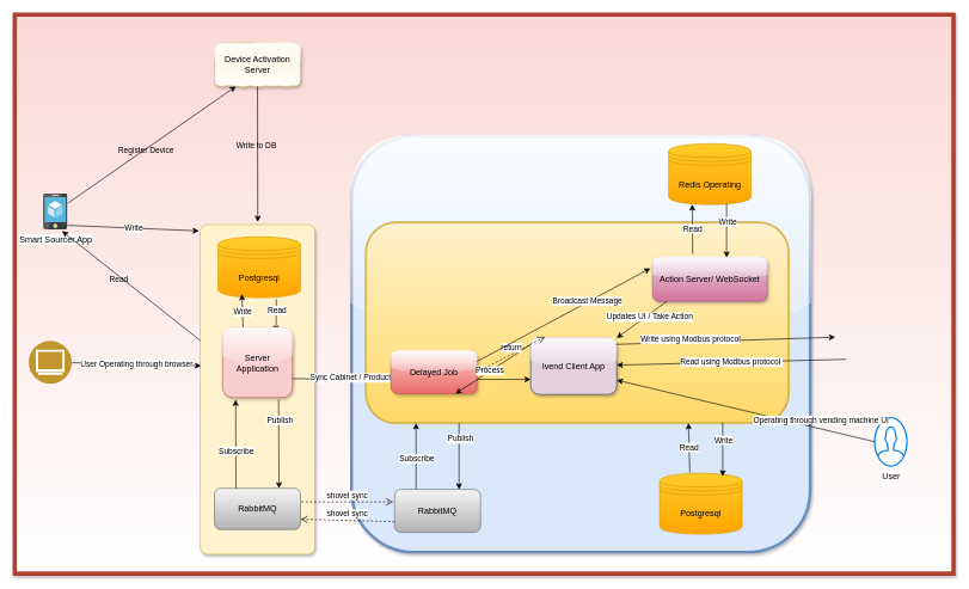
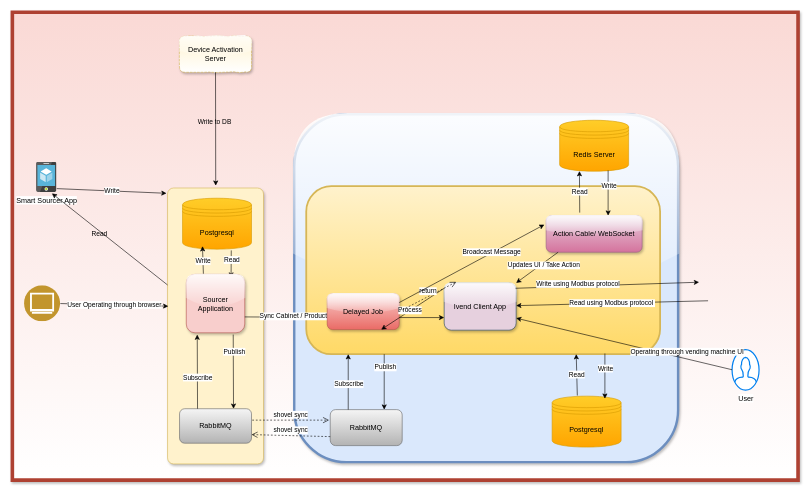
  <mxCell id="0" />
  <mxCell id="1" parent="0" />
  <mxCell id="2" value="" style="verticalLabelPosition=bottom;verticalAlign=top;html=1;shape=mxgraph.basic.rect;fillColor2=none;strokeWidth=6;size=20;indent=5;fillColor=#fad9d5;strokeColor=#ae4132;shadow=1;gradientColor=#ffffff;" parent="1" vertex="1"><mxGeometry x="20" y="20" width="1310" height="780" as="geometry" /></mxCell>
  <mxCell id="3" value="" style="shape=mxgraph.mockup.containers.marginRect;rectMarginTop=10;strokeColor=#d6b656;strokeWidth=1;dashed=0;rounded=1;arcSize=5;recursiveResize=0;shadow=1;fillColor=#fff2cc;" parent="1" vertex="1"><mxGeometry x="278.75" y="303" width="160" height="470" as="geometry" /></mxCell>
  <mxCell id="4" value="RabbitMQ" style="rounded=1;whiteSpace=wrap;html=1;gradientColor=#b3b3b3;fillColor=#f5f5f5;strokeColor=#666666;" parent="3" vertex="1"><mxGeometry x="20" y="378" width="120" height="57.5" as="geometry" /></mxCell>
  <mxCell id="5" value="" style="endArrow=classic;html=1;entryX=0.75;entryY=0;entryDx=0;entryDy=0;" parent="3" target="4" edge="1"><mxGeometry width="50" height="50" relative="1" as="geometry"><mxPoint x="109.5" y="254.38" as="sourcePoint" /><mxPoint x="109.5" y="346.88" as="targetPoint" /><Array as="points" /></mxGeometry></mxCell>
  <mxCell id="6" value="Publish" style="edgeLabel;html=1;align=center;verticalAlign=middle;resizable=0;points=[];" parent="5" vertex="1" connectable="0"><mxGeometry x="-0.542" y="1" relative="1" as="geometry"><mxPoint as="offset" /></mxGeometry></mxCell>
  <mxCell id="7" value="" style="endArrow=classic;html=1;entryX=0.75;entryY=1;entryDx=0;entryDy=0;exitX=0.25;exitY=0;exitDx=0;exitDy=0;" parent="3" source="4" edge="1"><mxGeometry width="50" height="50" relative="1" as="geometry"><mxPoint x="49.5" y="346.88" as="sourcePoint" /><mxPoint x="49.5" y="254.38" as="targetPoint" /></mxGeometry></mxCell>
  <mxCell id="8" value="Subscribe" style="edgeLabel;html=1;align=center;verticalAlign=middle;resizable=0;points=[];" parent="7" vertex="1" connectable="0"><mxGeometry x="-0.331" relative="1" as="geometry"><mxPoint y="-12" as="offset" /></mxGeometry></mxCell>
  <mxCell id="9" value="Postgresql" style="shape=datastore;whiteSpace=wrap;html=1;gradientColor=#ffa500;fillColor=#ffcd28;strokeColor=#d79b00;" parent="3" vertex="1"><mxGeometry x="25" y="27" width="115" height="85" as="geometry" /></mxCell>
  <mxCell id="10" value="" style="endArrow=classic;html=1;entryX=0.765;entryY=0.05;entryDx=0;entryDy=0;entryPerimeter=0;" parent="3" edge="1"><mxGeometry width="50" height="50" relative="1" as="geometry"><mxPoint x="106.25" y="114" as="sourcePoint" /><mxPoint x="105.915" y="159.37" as="targetPoint" /><Array as="points" /></mxGeometry></mxCell>
  <mxCell id="11" value="Read" style="edgeLabel;html=1;align=center;verticalAlign=middle;resizable=0;points=[];" parent="10" vertex="1" connectable="0"><mxGeometry x="-0.34" y="1" relative="1" as="geometry"><mxPoint as="offset" /></mxGeometry></mxCell>
  <mxCell id="12" value="Write" style="endArrow=classic;html=1;exitX=0.365;exitY=-0.012;exitDx=0;exitDy=0;exitPerimeter=0;" parent="3" edge="1"><mxGeometry width="50" height="50" relative="1" as="geometry"><mxPoint x="59.915" y="157.1" as="sourcePoint" /><mxPoint x="58.25" y="107" as="targetPoint" /></mxGeometry></mxCell>
  <mxCell id="13" value="&lt;meta charset=&quot;utf-8&quot; style=&quot;&quot;&gt;&lt;span style=&quot;font-family: Helvetica; font-size: 12px; font-style: normal; font-variant-ligatures: normal; font-variant-caps: normal; font-weight: 400; letter-spacing: normal; orphans: 2; text-align: center; text-indent: 0px; text-transform: none; widows: 2; word-spacing: 0px; -webkit-text-stroke-width: 0px; background-color: rgb(248, 249, 250); text-decoration-style: initial; text-decoration-color: initial; float: none; display: inline !important;&quot;&gt;Postgresql&lt;/span&gt;" style="rounded=1;whiteSpace=wrap;html=1;labelBackgroundColor=#9933FF;fillColor=#dae8fc;strokeColor=#6c8ebf;shadow=1;glass=1;strokeWidth=4;" parent="1" vertex="1"><mxGeometry x="490" y="190" width="640" height="580" as="geometry" /></mxCell>
  <mxCell id="14" value="" style="rounded=1;whiteSpace=wrap;html=1;labelBackgroundColor=#D4E1F5;fillColor=#fff2cc;strokeColor=#d6b656;gradientColor=#ffd966;strokeWidth=3;" parent="1" vertex="1"><mxGeometry x="510" y="310" width="590" height="280" as="geometry" /></mxCell>
  <mxCell id="15" value="Postgresql" style="shape=datastore;whiteSpace=wrap;html=1;gradientColor=#ffa500;fillColor=#ffcd28;strokeColor=#d79b00;" parent="1" vertex="1"><mxGeometry x="920" y="660" width="115" height="85" as="geometry" /></mxCell>
- <mxCell id="16" value="Server&lt;br&gt;Application" style="whiteSpace=wrap;aspect=fixed;labelBackgroundColor=none;labelBorderColor=none;html=1;fillColor=#f8cecc;strokeColor=#b85450;shadow=1;rounded=1;glass=1;gradientColor=none;" parent="1" vertex="1"><mxGeometry x="310" y="456.88" width="97.5" height="97.5" as="geometry" /></mxCell>
+ <mxCell id="16" value="Sourcer&lt;br&gt;Application" style="whiteSpace=wrap;aspect=fixed;labelBackgroundColor=none;labelBorderColor=none;html=1;fillColor=#f8cecc;strokeColor=#b85450;shadow=1;rounded=1;glass=1;gradientColor=none;" parent="1" vertex="1"><mxGeometry x="310" y="456.88" width="97.5" height="97.5" as="geometry" /></mxCell>
  <mxCell id="17" value="" style="shape=image;html=1;verticalAlign=top;verticalLabelPosition=bottom;labelBackgroundColor=#ffffff;imageAspect=0;aspect=fixed;image=https://cdn2.iconfinder.com/data/icons/free-version/128/vendingmachine-128.png" parent="1" vertex="1"><mxGeometry x="1170" y="392.5" width="140" height="140" as="geometry" /></mxCell>
  <mxCell id="18" value="RabbitMQ" style="rounded=1;whiteSpace=wrap;html=1;gradientColor=#b3b3b3;fillColor=#f5f5f5;strokeColor=#666666;" parent="1" vertex="1"><mxGeometry x="550" y="682.5" width="120" height="60" as="geometry" /></mxCell>
  <mxCell id="19" value="Ivend Client App" style="rounded=1;whiteSpace=wrap;html=1;fillColor=#e6d0de;strokeColor=#23445d;shadow=1;glass=1;" parent="1" vertex="1"><mxGeometry x="740" y="471.25" width="120" height="78.75" as="geometry" /></mxCell>
  <mxCell id="20" value="" style="endArrow=classic;html=1;exitX=0.992;exitY=0.113;exitDx=0;exitDy=0;exitPerimeter=0;entryX=-0.036;entryY=0.554;entryDx=0;entryDy=0;entryPerimeter=0;" parent="1" source="19" target="17" edge="1"><mxGeometry width="50" height="50" relative="1" as="geometry"><mxPoint x="860" y="487.96" as="sourcePoint" /><mxPoint x="1170" y="463" as="targetPoint" /></mxGeometry></mxCell>
  <mxCell id="21" value="Write using Modbus protocol" style="edgeLabel;html=1;align=center;verticalAlign=middle;resizable=0;points=[];" parent="20" vertex="1" connectable="0"><mxGeometry x="-0.32" y="4" relative="1" as="geometry"><mxPoint as="offset" /></mxGeometry></mxCell>
  <mxCell id="22" value="Read using Modbus protocol&amp;nbsp;" style="endArrow=classic;html=1;" parent="1" target="19" edge="1"><mxGeometry width="50" height="50" relative="1" as="geometry"><mxPoint x="1180" y="501" as="sourcePoint" /><mxPoint x="1064" y="498" as="targetPoint" /><Array as="points" /></mxGeometry></mxCell>
  <mxCell id="23" value="" style="endArrow=classic;html=1;" parent="1" edge="1"><mxGeometry width="50" height="50" relative="1" as="geometry"><mxPoint x="407.5" y="527.907" as="sourcePoint" /><mxPoint x="740" y="529" as="targetPoint" /><Array as="points"><mxPoint x="600" y="529" /></Array></mxGeometry></mxCell>
  <mxCell id="24" value="Sync Cabinet / Product Info" style="edgeLabel;html=1;align=center;verticalAlign=middle;resizable=0;points=[];rotation=0;" parent="23" vertex="1" connectable="0"><mxGeometry x="-0.45" y="2" relative="1" as="geometry"><mxPoint as="offset" /></mxGeometry></mxCell>
  <mxCell id="25" value="" style="endArrow=classic;html=1;entryX=0.765;entryY=0.05;entryDx=0;entryDy=0;entryPerimeter=0;exitX=0.844;exitY=0.996;exitDx=0;exitDy=0;exitPerimeter=0;" parent="1" source="14" target="15" edge="1"><mxGeometry width="50" height="50" relative="1" as="geometry"><mxPoint x="638" y="590" as="sourcePoint" /><mxPoint x="830" y="418" as="targetPoint" /><Array as="points" /></mxGeometry></mxCell>
  <mxCell id="26" value="Write" style="edgeLabel;html=1;align=center;verticalAlign=middle;resizable=0;points=[];" parent="25" vertex="1" connectable="0"><mxGeometry x="-0.34" y="1" relative="1" as="geometry"><mxPoint as="offset" /></mxGeometry></mxCell>
  <mxCell id="27" value="" style="endArrow=classic;html=1;entryX=0.75;entryY=0;entryDx=0;entryDy=0;" parent="1" target="18" edge="1"><mxGeometry width="50" height="50" relative="1" as="geometry"><mxPoint x="640" y="590" as="sourcePoint" /><mxPoint x="770" y="500" as="targetPoint" /><Array as="points" /></mxGeometry></mxCell>
  <mxCell id="28" value="Publish" style="edgeLabel;html=1;align=center;verticalAlign=middle;resizable=0;points=[];" parent="27" vertex="1" connectable="0"><mxGeometry x="-0.542" y="1" relative="1" as="geometry"><mxPoint as="offset" /></mxGeometry></mxCell>
  <mxCell id="29" value="User" style="html=1;verticalLabelPosition=bottom;align=center;labelBackgroundColor=#ffffff;verticalAlign=top;strokeWidth=2;strokeColor=#0080F0;shadow=0;dashed=0;shape=mxgraph.ios7.icons.user;gradientColor=#ffffff;" parent="1" vertex="1"><mxGeometry x="1220" y="582.5" width="45" height="67.5" as="geometry" /></mxCell>
  <mxCell id="30" value="" style="endArrow=classic;html=1;exitX=0;exitY=0.496;exitDx=0;exitDy=0;exitPerimeter=0;" parent="1" source="29" edge="1"><mxGeometry width="50" height="50" relative="1" as="geometry"><mxPoint x="1363" y="621.25" as="sourcePoint" /><mxPoint x="860" y="530" as="targetPoint" /></mxGeometry></mxCell>
  <mxCell id="31" value="Operating through vending machine UI" style="edgeLabel;html=1;align=center;verticalAlign=middle;resizable=0;points=[];" parent="30" vertex="1" connectable="0"><mxGeometry x="-0.434" y="-1" relative="1" as="geometry"><mxPoint x="25.97" y="-5.35" as="offset" /></mxGeometry></mxCell>
  <mxCell id="32" value="" style="endArrow=classic;html=1;entryX=0.75;entryY=1;entryDx=0;entryDy=0;exitX=0.25;exitY=0;exitDx=0;exitDy=0;" parent="1" source="18" edge="1"><mxGeometry width="50" height="50" relative="1" as="geometry"><mxPoint x="580.5" y="668" as="sourcePoint" /><mxPoint x="580" y="590" as="targetPoint" /></mxGeometry></mxCell>
  <mxCell id="33" value="Subscribe" style="edgeLabel;html=1;align=center;verticalAlign=middle;resizable=0;points=[];" parent="32" vertex="1" connectable="0"><mxGeometry x="-0.331" relative="1" as="geometry"><mxPoint y="-12" as="offset" /></mxGeometry></mxCell>
  <mxCell id="34" value="Read" style="endArrow=classic;html=1;entryX=0.085;entryY=1.007;entryDx=0;entryDy=0;entryPerimeter=0;exitX=0.365;exitY=-0.012;exitDx=0;exitDy=0;exitPerimeter=0;" parent="1" source="15" edge="1"><mxGeometry width="50" height="50" relative="1" as="geometry"><mxPoint x="960" y="652.04" as="sourcePoint" /><mxPoint x="960.15" y="590" as="targetPoint" /></mxGeometry></mxCell>
  <mxCell id="35" value="Delayed Job" style="rounded=1;whiteSpace=wrap;html=1;labelBackgroundColor=none;gradientColor=#ea6b66;fillColor=#f8cecc;strokeColor=#b85450;shadow=1;glass=1;" parent="1" vertex="1"><mxGeometry x="545" y="489" width="120" height="60" as="geometry" /></mxCell>
- <mxCell id="36" value="Action Server/ WebSocket" style="rounded=1;whiteSpace=wrap;html=1;labelBackgroundColor=none;gradientColor=#d5739d;fillColor=#e6d0de;strokeColor=#996185;shadow=1;glass=1;" parent="1" vertex="1"><mxGeometry x="910" y="359" width="160" height="61" as="geometry" /></mxCell>
+ <mxCell id="36" value="Action Cable/ WebSocket" style="rounded=1;whiteSpace=wrap;html=1;labelBackgroundColor=none;gradientColor=#d5739d;fillColor=#e6d0de;strokeColor=#996185;shadow=1;glass=1;" parent="1" vertex="1"><mxGeometry x="910" y="359" width="160" height="61" as="geometry" /></mxCell>
  <mxCell id="37" value="" style="endArrow=classic;html=1;entryX=0.75;entryY=1;entryDx=0;entryDy=0;exitX=0;exitY=0.113;exitDx=0;exitDy=0;exitPerimeter=0;" parent="1" source="19" target="35" edge="1"><mxGeometry width="50" height="50" relative="1" as="geometry"><mxPoint x="740" y="520" as="sourcePoint" /><mxPoint x="790" y="470" as="targetPoint" /></mxGeometry></mxCell>
  <mxCell id="38" value="Process" style="edgeLabel;html=1;align=center;verticalAlign=middle;resizable=0;points=[];" parent="37" vertex="1" connectable="0"><mxGeometry x="0.077" y="-1" relative="1" as="geometry"><mxPoint as="offset" /></mxGeometry></mxCell>
  <mxCell id="39" value="return" style="html=1;verticalAlign=bottom;endArrow=open;dashed=1;endSize=8;exitX=1;exitY=0.5;exitDx=0;exitDy=0;entryX=0.167;entryY=-0.021;entryDx=0;entryDy=0;entryPerimeter=0;" parent="1" source="35" target="19" edge="1"><mxGeometry relative="1" as="geometry"><mxPoint x="740" y="430" as="sourcePoint" /><mxPoint x="660" y="430" as="targetPoint" /></mxGeometry></mxCell>
  <mxCell id="40" value="" style="endArrow=classic;html=1;entryX=1;entryY=0;entryDx=0;entryDy=0;" parent="1" target="19" edge="1"><mxGeometry width="50" height="50" relative="1" as="geometry"><mxPoint x="930" y="420" as="sourcePoint" /><mxPoint x="740" y="520" as="targetPoint" /><Array as="points" /></mxGeometry></mxCell>
  <mxCell id="41" value="Updates UI / Take Action" style="edgeLabel;html=1;align=center;verticalAlign=middle;resizable=0;points=[];" parent="40" vertex="1" connectable="0"><mxGeometry x="-0.241" y="2" relative="1" as="geometry"><mxPoint x="1" as="offset" /></mxGeometry></mxCell>
  <mxCell id="42" style="edgeStyle=orthogonalEdgeStyle;rounded=0;orthogonalLoop=1;jettySize=auto;html=1;exitX=0.5;exitY=1;exitDx=0;exitDy=0;" parent="1" source="36" target="36" edge="1"><mxGeometry relative="1" as="geometry" /></mxCell>
  <mxCell id="43" value="" style="endArrow=classic;html=1;exitX=1;exitY=0.25;exitDx=0;exitDy=0;" parent="1" source="35" edge="1"><mxGeometry width="50" height="50" relative="1" as="geometry"><mxPoint x="650" y="420" as="sourcePoint" /><mxPoint x="907" y="374" as="targetPoint" /></mxGeometry></mxCell>
  <mxCell id="44" value="Broadcast Message" style="edgeLabel;html=1;align=center;verticalAlign=middle;resizable=0;points=[];" parent="43" vertex="1" connectable="0"><mxGeometry x="0.276" y="2" relative="1" as="geometry"><mxPoint as="offset" /></mxGeometry></mxCell>
  <mxCell id="45" value="shovel sync" style="html=1;verticalAlign=bottom;endArrow=open;dashed=1;endSize=8;exitX=1;exitY=0.5;exitDx=0;exitDy=0;" parent="1" edge="1"><mxGeometry relative="1" as="geometry"><mxPoint x="419.96" y="700" as="sourcePoint" /><mxPoint x="548" y="700" as="targetPoint" /></mxGeometry></mxCell>
  <mxCell id="46" value="shovel sync" style="html=1;verticalAlign=bottom;endArrow=open;dashed=1;endSize=8;entryX=1;entryY=0.75;entryDx=0;entryDy=0;exitX=0;exitY=0.75;exitDx=0;exitDy=0;" parent="1" source="18" target="4" edge="1"><mxGeometry relative="1" as="geometry"><mxPoint x="429.96" y="710" as="sourcePoint" /><mxPoint x="558" y="710" as="targetPoint" /></mxGeometry></mxCell>
- <mxCell id="47" value="Redis Operating" style="shape=datastore;whiteSpace=wrap;html=1;gradientColor=#ffa500;fillColor=#ffcd28;strokeColor=#d79b00;" parent="1" vertex="1"><mxGeometry x="932.5" y="200" width="115" height="85" as="geometry" /></mxCell>
+ <mxCell id="47" value="Redis Server" style="shape=datastore;whiteSpace=wrap;html=1;gradientColor=#ffa500;fillColor=#ffcd28;strokeColor=#d79b00;" parent="1" vertex="1"><mxGeometry x="932.5" y="200" width="115" height="85" as="geometry" /></mxCell>
  <mxCell id="48" value="" style="endArrow=classic;html=1;entryX=0.765;entryY=0.05;entryDx=0;entryDy=0;entryPerimeter=0;exitX=0.844;exitY=0.996;exitDx=0;exitDy=0;exitPerimeter=0;" parent="1" edge="1"><mxGeometry width="50" height="50" relative="1" as="geometry"><mxPoint x="1013.32" y="283.63" as="sourcePoint" /><mxPoint x="1013.335" y="359" as="targetPoint" /><Array as="points" /></mxGeometry></mxCell>
  <mxCell id="49" value="Write" style="edgeLabel;html=1;align=center;verticalAlign=middle;resizable=0;points=[];" parent="48" vertex="1" connectable="0"><mxGeometry x="-0.34" y="1" relative="1" as="geometry"><mxPoint as="offset" /></mxGeometry></mxCell>
  <mxCell id="50" value="Read" style="endArrow=classic;html=1;entryX=0.085;entryY=1.007;entryDx=0;entryDy=0;entryPerimeter=0;" parent="1" edge="1"><mxGeometry width="50" height="50" relative="1" as="geometry"><mxPoint x="966" y="354" as="sourcePoint" /><mxPoint x="965.51" y="284.75" as="targetPoint" /></mxGeometry></mxCell>
  <mxCell id="51" value="Smart Sourcer App" style="aspect=fixed;html=1;points=[];align=center;image;fontSize=12;image=img/lib/mscae/App_Service_Mobile_App.svg;" parent="1" vertex="1"><mxGeometry x="60" y="270" width="34" height="50" as="geometry" /></mxCell>
- <mxCell id="52" value="" style="endArrow=classic;html=1;entryX=0.25;entryY=1;entryDx=0;entryDy=0;" parent="1" source="51" target="54" edge="1"><mxGeometry width="50" height="50" relative="1" as="geometry"><mxPoint x="350" y="310" as="sourcePoint" /><mxPoint x="350" y="310" as="targetPoint" /><Array as="points" /></mxGeometry></mxCell>
- <mxCell id="53" value="Register Device" style="edgeLabel;html=1;align=center;verticalAlign=middle;resizable=0;points=[];labelBackgroundColor=none;" parent="52" vertex="1" connectable="0"><mxGeometry x="-0.086" y="-1" relative="1" as="geometry"><mxPoint as="offset" /></mxGeometry></mxCell>
- <mxCell id="54" value="Device Activation Server" style="rounded=1;whiteSpace=wrap;html=1;fillColor=#fff2cc;strokeColor=#d6b656;gradientColor=#ffffff;shadow=1;comic=1;glass=1;" parent="1" vertex="1"><mxGeometry x="298.75" y="60" width="120" height="60" as="geometry" /></mxCell>
+ <mxCell id="54" value="Device Activation Server" style="rounded=1;whiteSpace=wrap;html=1;fillColor=#fff2cc;strokeColor=#d6b656;gradientColor=#ffffff;shadow=1;comic=1;glass=1;dashed=1;" parent="1" vertex="1"><mxGeometry x="298.75" y="60" width="120" height="60" as="geometry" /></mxCell>
  <mxCell id="55" value="" style="endArrow=classic;html=1;entryX=0.502;entryY=0.013;entryDx=0;entryDy=0;entryPerimeter=0;exitX=0.5;exitY=1;exitDx=0;exitDy=0;" parent="1" source="54" target="3" edge="1"><mxGeometry width="50" height="50" relative="1" as="geometry"><mxPoint x="340" y="260" as="sourcePoint" /><mxPoint x="390" y="210" as="targetPoint" /></mxGeometry></mxCell>
  <mxCell id="56" value="Write to DB" style="edgeLabel;html=1;align=center;verticalAlign=middle;resizable=0;points=[];labelBackgroundColor=none;" parent="55" vertex="1" connectable="0"><mxGeometry x="-0.132" y="-2" relative="1" as="geometry"><mxPoint as="offset" /></mxGeometry></mxCell>
  <mxCell id="57" value="Write" style="endArrow=classic;html=1;entryX=-0.011;entryY=0.04;entryDx=0;entryDy=0;entryPerimeter=0;exitX=1;exitY=0.88;exitDx=0;exitDy=0;exitPerimeter=0;" parent="1" source="51" target="3" edge="1"><mxGeometry width="50" height="50" relative="1" as="geometry"><mxPoint x="240" y="310" as="sourcePoint" /><mxPoint x="290" y="260" as="targetPoint" /></mxGeometry></mxCell>
  <mxCell id="58" value="" style="endArrow=classic;html=1;entryX=0.765;entryY=1.04;entryDx=0;entryDy=0;entryPerimeter=0;" parent="1" source="3" target="51" edge="1"><mxGeometry width="50" height="50" relative="1" as="geometry"><mxPoint x="270" y="390" as="sourcePoint" /><mxPoint x="320" y="340" as="targetPoint" /></mxGeometry></mxCell>
  <mxCell id="59" value="Read" style="edgeLabel;html=1;align=center;verticalAlign=middle;resizable=0;points=[];labelBackgroundColor=none;" parent="58" vertex="1" connectable="0"><mxGeometry x="0.166" y="4" relative="1" as="geometry"><mxPoint as="offset" /></mxGeometry></mxCell>
  <mxCell id="60" value="" style="aspect=fixed;perimeter=ellipsePerimeter;html=1;align=center;shadow=0;dashed=0;fontColor=#4277BB;labelBackgroundColor=#ffffff;fontSize=12;spacingTop=3;image;image=img/lib/ibm/users/browser.svg;glass=1;comic=0;" vertex="1" parent="1"><mxGeometry x="40" y="475.63" width="60" height="60" as="geometry" /></mxCell>
  <mxCell id="61" value="User Operating through browser" style="endArrow=classic;html=1;exitX=1;exitY=0.5;exitDx=0;exitDy=0;" edge="1" parent="1" source="60"><mxGeometry width="50" height="50" relative="1" as="geometry"><mxPoint x="230" y="560" as="sourcePoint" /><mxPoint x="280" y="510" as="targetPoint" /></mxGeometry></mxCell>
